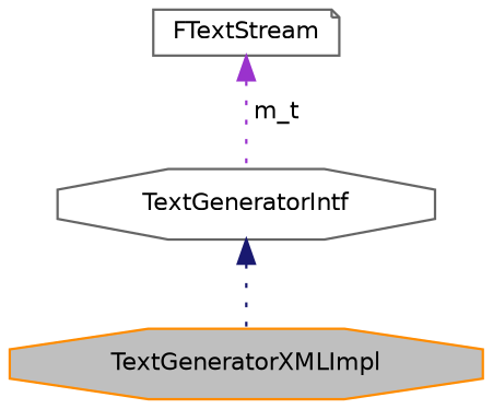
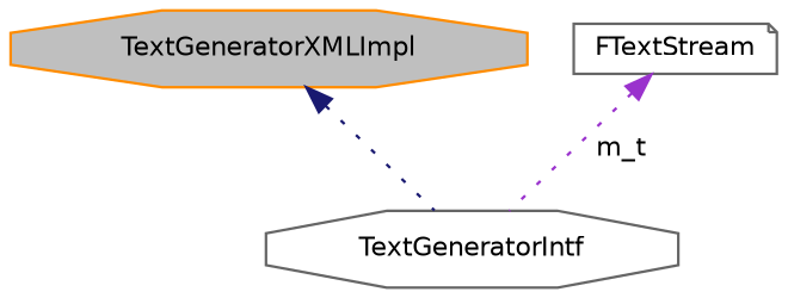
  digraph {
    node [color=gray40 fillcolor=white fontname=Helvetica fontsize=10 shape=octagon style=filled]
    edge [dir=back fontname=Helvetica fontsize=10 labelfontname=Helvetica labelfontsize=10 style=dotted]
    n1 [color=darkorange fillcolor=grey75 fontcolor=black height=0.2 label=TextGeneratorXMLImpl width=0.4]
    n2 [height=0.2 label=TextGeneratorIntf width=0.4]
    n3 [height=0.2 label=FTextStream shape=note width=0.4]
-   n2 -> n1 [color=midnightblue]
+   n1 -> n2 [color=midnightblue]
    n3 -> n2 [color=darkorchid3 label=" m_t"]
  }
